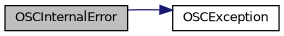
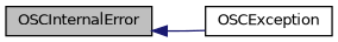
  digraph {
    rankdir=LR
    node [color=black fontname=Helvetica fontsize=10 shape=record]
    n1 [fillcolor=grey75 fontcolor=black height=0.2 label=OSCInternalError style=filled width=0.4]
    n2 [height=0.2 label=OSCException width=0.4]
-   n2 -> n1 [color=midnightblue dir=back fontname=Helvetica fontsize=10 labelfontname=Helvetica labelfontsize=10 style=solid]
+   n1 -> n2 [color=midnightblue dir=back fontname=Helvetica fontsize=10 labelfontname=Helvetica labelfontsize=10 style=solid]
  }
